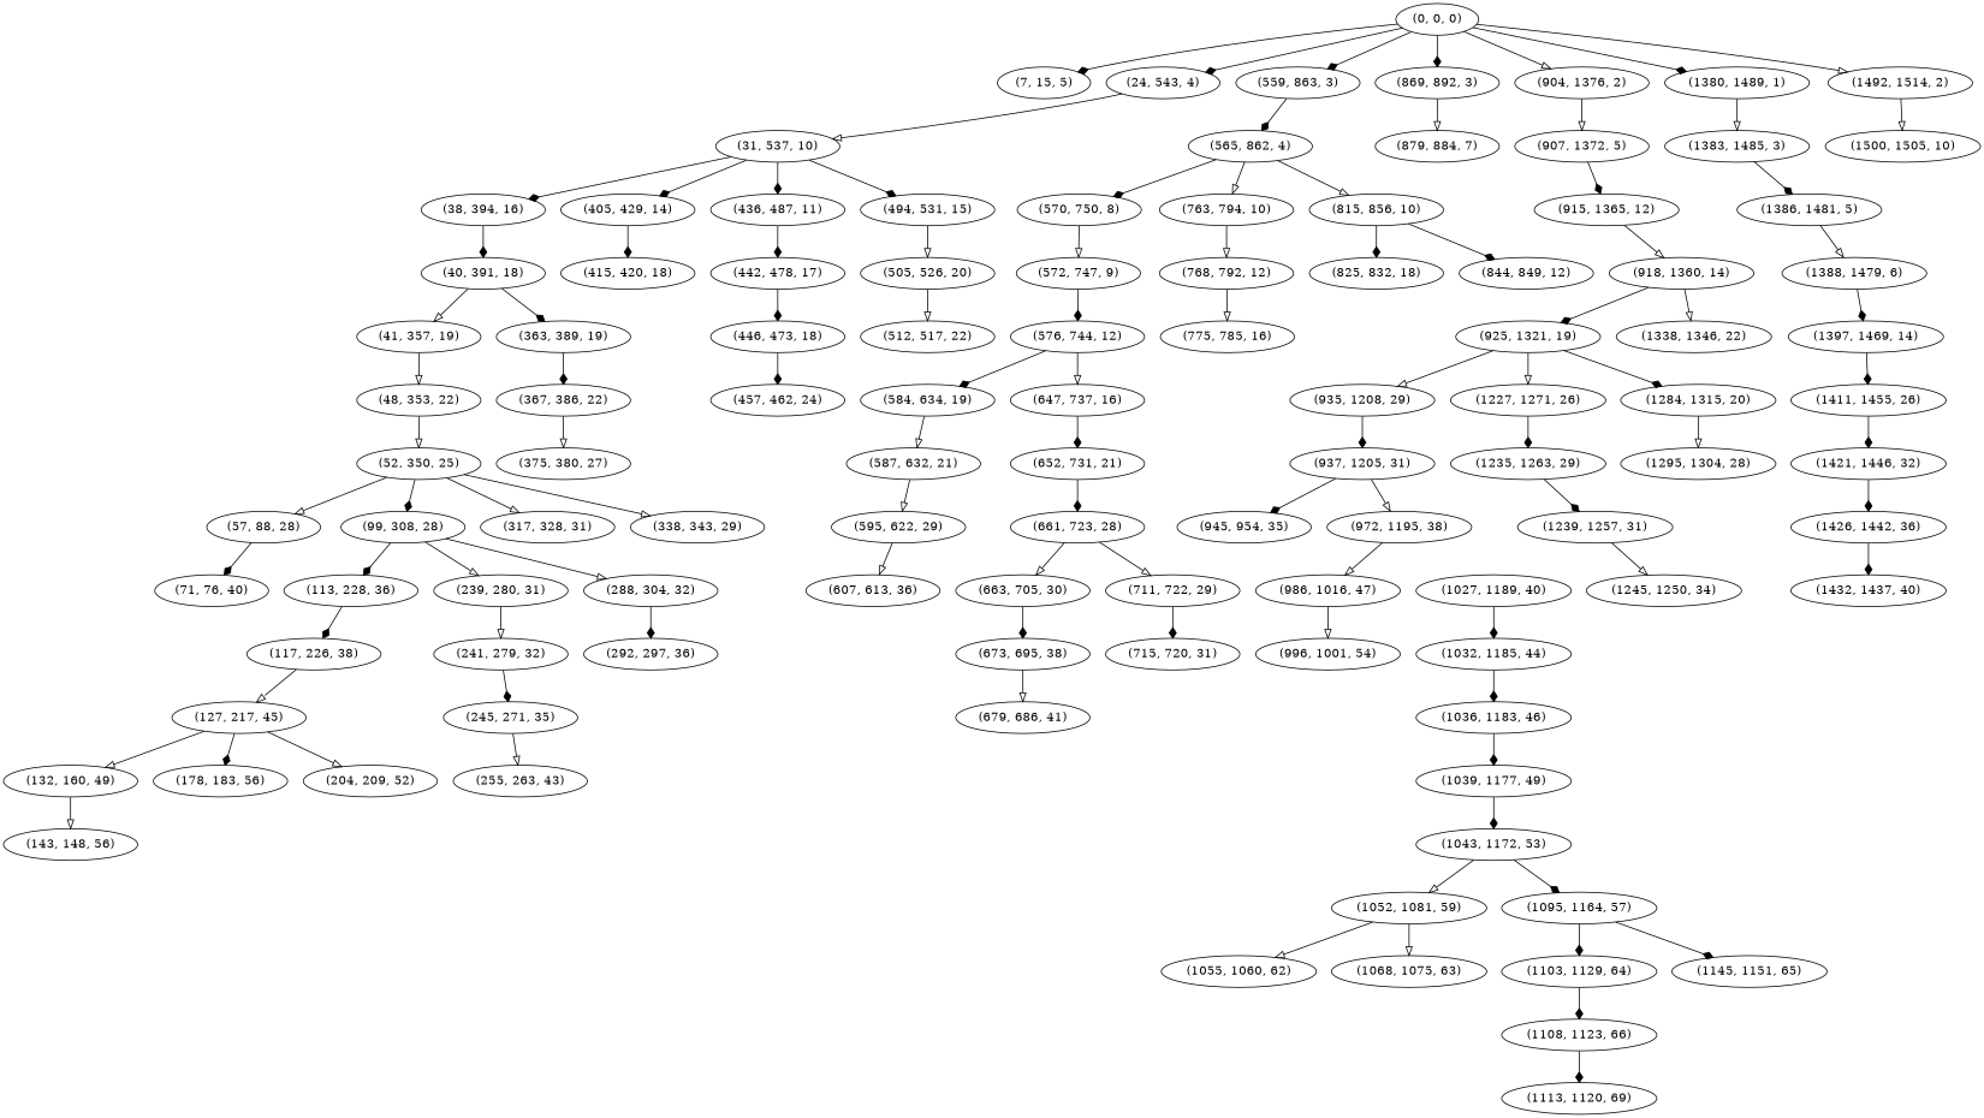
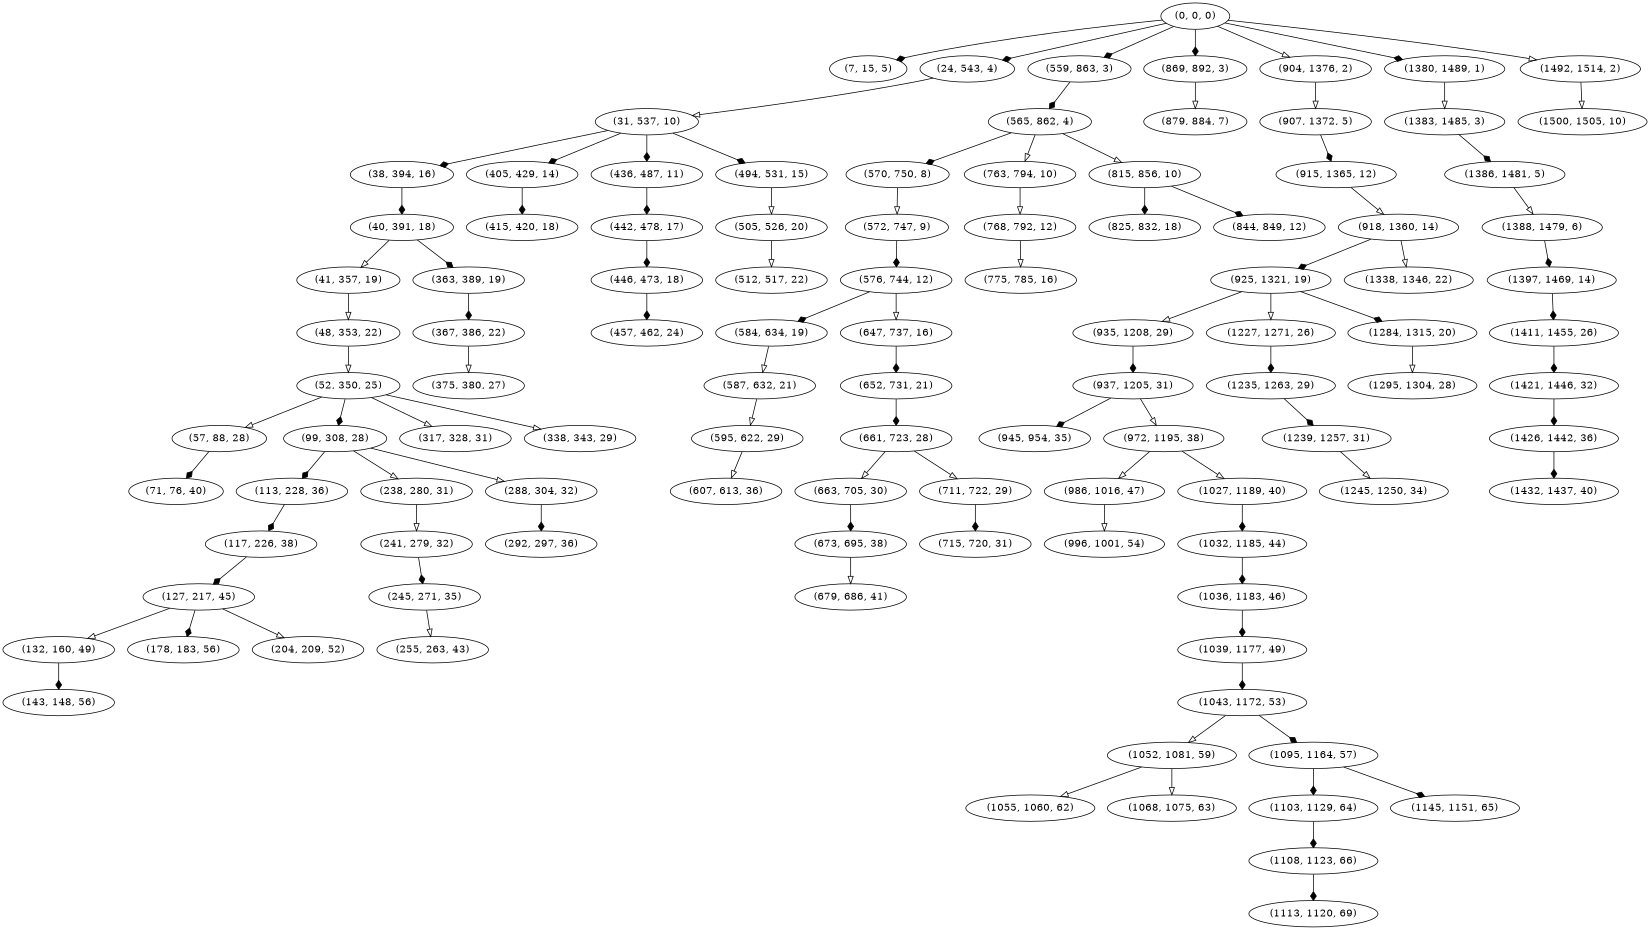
  digraph {
    edge [arrowhead=diamond]
    "(0, 0, 0)"
    "(7, 15, 5)"
    "(24, 543, 4)"
    "(559, 863, 3)"
    "(869, 892, 3)"
    "(904, 1376, 2)"
    "(1380, 1489, 1)"
    "(1492, 1514, 2)"
    "(31, 537, 10)"
    "(565, 862, 4)"
    "(879, 884, 7)"
    "(907, 1372, 5)"
    "(1383, 1485, 3)"
    "(1500, 1505, 10)"
    "(38, 394, 16)"
    "(405, 429, 14)"
    "(436, 487, 11)"
    "(494, 531, 15)"
    "(40, 391, 18)"
    "(415, 420, 18)"
    "(442, 478, 17)"
    "(505, 526, 20)"
    "(41, 357, 19)"
    "(363, 389, 19)"
    "(48, 353, 22)"
    "(367, 386, 22)"
    "(52, 350, 25)"
    "(57, 88, 28)"
    "(99, 308, 28)"
    "(317, 328, 31)"
    "(338, 343, 29)"
    "(71, 76, 40)"
    "(113, 228, 36)"
-   "(238, 280, 31)" [label="(239, 280, 31)"]
+   "(238, 280, 31)"
    "(288, 304, 32)"
    "(117, 226, 38)"
    "(241, 279, 32)"
    "(292, 297, 36)"
    "(127, 217, 45)"
    "(132, 160, 49)"
    "(178, 183, 56)"
    "(204, 209, 52)"
    "(143, 148, 56)"
    "(245, 271, 35)"
    "(255, 263, 43)"
    "(375, 380, 27)"
    "(446, 473, 18)"
    "(457, 462, 24)"
    "(512, 517, 22)"
    "(570, 750, 8)"
    "(763, 794, 10)"
    "(815, 856, 10)"
    "(572, 747, 9)"
    "(768, 792, 12)"
    "(825, 832, 18)"
    "(844, 849, 12)"
    "(576, 744, 12)"
    "(584, 634, 19)"
    "(647, 737, 16)"
    "(587, 632, 21)"
    "(652, 731, 21)"
    "(595, 622, 29)"
    "(607, 613, 36)"
    "(661, 723, 28)"
    "(663, 705, 30)"
    "(711, 722, 29)"
    "(673, 695, 38)"
    "(715, 720, 31)"
    "(679, 686, 41)"
    "(775, 785, 16)"
    "(915, 1365, 12)"
    "(918, 1360, 14)"
    "(925, 1321, 19)"
    "(1338, 1346, 22)"
    "(935, 1208, 29)"
    "(1227, 1271, 26)"
    "(1284, 1315, 20)"
    "(937, 1205, 31)"
    "(1235, 1263, 29)"
    "(1295, 1304, 28)"
    "(945, 954, 35)"
    "(972, 1195, 38)"
    "(986, 1016, 47)"
    "(1027, 1189, 40)"
    "(996, 1001, 54)"
    "(1032, 1185, 44)"
    "(1036, 1183, 46)"
    "(1039, 1177, 49)"
    "(1043, 1172, 53)"
    "(1052, 1081, 59)"
    "(1095, 1164, 57)"
    "(1055, 1060, 62)"
    "(1068, 1075, 63)"
    "(1103, 1129, 64)"
    "(1145, 1151, 65)"
    "(1108, 1123, 66)"
    "(1113, 1120, 69)"
    "(1239, 1257, 31)"
    "(1245, 1250, 34)"
    "(1386, 1481, 5)"
    "(1388, 1479, 6)"
    "(1397, 1469, 14)"
    "(1411, 1455, 26)"
    "(1421, 1446, 32)"
    "(1426, 1442, 36)"
    "(1432, 1437, 40)"
    "(0, 0, 0)" -> "(7, 15, 5)"
    "(0, 0, 0)" -> "(24, 543, 4)"
    "(0, 0, 0)" -> "(559, 863, 3)"
    "(0, 0, 0)" -> "(869, 892, 3)"
    "(0, 0, 0)" -> "(904, 1376, 2)" [arrowhead=onormal]
    "(0, 0, 0)" -> "(1380, 1489, 1)"
    "(0, 0, 0)" -> "(1492, 1514, 2)" [arrowhead=onormal]
    "(24, 543, 4)" -> "(31, 537, 10)" [arrowhead=onormal]
    "(559, 863, 3)" -> "(565, 862, 4)"
    "(869, 892, 3)" -> "(879, 884, 7)" [arrowhead=onormal]
    "(904, 1376, 2)" -> "(907, 1372, 5)" [arrowhead=onormal]
    "(1380, 1489, 1)" -> "(1383, 1485, 3)" [arrowhead=onormal]
    "(1492, 1514, 2)" -> "(1500, 1505, 10)" [arrowhead=onormal]
    "(31, 537, 10)" -> "(38, 394, 16)"
    "(31, 537, 10)" -> "(405, 429, 14)"
    "(31, 537, 10)" -> "(436, 487, 11)"
    "(31, 537, 10)" -> "(494, 531, 15)"
    "(565, 862, 4)" -> "(570, 750, 8)"
    "(565, 862, 4)" -> "(763, 794, 10)" [arrowhead=onormal]
    "(565, 862, 4)" -> "(815, 856, 10)" [arrowhead=onormal]
    "(907, 1372, 5)" -> "(915, 1365, 12)"
    "(1383, 1485, 3)" -> "(1386, 1481, 5)"
    "(38, 394, 16)" -> "(40, 391, 18)"
    "(405, 429, 14)" -> "(415, 420, 18)"
    "(436, 487, 11)" -> "(442, 478, 17)"
    "(494, 531, 15)" -> "(505, 526, 20)" [arrowhead=onormal]
    "(40, 391, 18)" -> "(41, 357, 19)" [arrowhead=onormal]
    "(40, 391, 18)" -> "(363, 389, 19)"
    "(442, 478, 17)" -> "(446, 473, 18)"
    "(505, 526, 20)" -> "(512, 517, 22)" [arrowhead=onormal]
    "(41, 357, 19)" -> "(48, 353, 22)" [arrowhead=onormal]
    "(363, 389, 19)" -> "(367, 386, 22)"
    "(48, 353, 22)" -> "(52, 350, 25)" [arrowhead=onormal]
    "(367, 386, 22)" -> "(375, 380, 27)" [arrowhead=onormal]
    "(52, 350, 25)" -> "(57, 88, 28)" [arrowhead=onormal]
    "(52, 350, 25)" -> "(99, 308, 28)"
    "(52, 350, 25)" -> "(317, 328, 31)" [arrowhead=onormal]
    "(52, 350, 25)" -> "(338, 343, 29)" [arrowhead=onormal]
    "(57, 88, 28)" -> "(71, 76, 40)"
    "(99, 308, 28)" -> "(113, 228, 36)"
    "(99, 308, 28)" -> "(238, 280, 31)" [arrowhead=onormal]
    "(99, 308, 28)" -> "(288, 304, 32)" [arrowhead=onormal]
    "(113, 228, 36)" -> "(117, 226, 38)"
    "(238, 280, 31)" -> "(241, 279, 32)" [arrowhead=onormal]
    "(288, 304, 32)" -> "(292, 297, 36)"
-   "(117, 226, 38)" -> "(127, 217, 45)" [arrowhead=onormal]
+   "(117, 226, 38)" -> "(127, 217, 45)"
    "(241, 279, 32)" -> "(245, 271, 35)"
    "(127, 217, 45)" -> "(132, 160, 49)" [arrowhead=onormal]
    "(127, 217, 45)" -> "(178, 183, 56)"
    "(127, 217, 45)" -> "(204, 209, 52)" [arrowhead=onormal]
-   "(132, 160, 49)" -> "(143, 148, 56)" [arrowhead=onormal]
+   "(132, 160, 49)" -> "(143, 148, 56)"
    "(245, 271, 35)" -> "(255, 263, 43)" [arrowhead=onormal]
    "(446, 473, 18)" -> "(457, 462, 24)"
    "(570, 750, 8)" -> "(572, 747, 9)" [arrowhead=onormal]
    "(763, 794, 10)" -> "(768, 792, 12)" [arrowhead=onormal]
    "(815, 856, 10)" -> "(825, 832, 18)"
    "(815, 856, 10)" -> "(844, 849, 12)"
    "(572, 747, 9)" -> "(576, 744, 12)"
    "(768, 792, 12)" -> "(775, 785, 16)" [arrowhead=onormal]
    "(576, 744, 12)" -> "(584, 634, 19)"
    "(576, 744, 12)" -> "(647, 737, 16)" [arrowhead=onormal]
    "(584, 634, 19)" -> "(587, 632, 21)" [arrowhead=onormal]
    "(647, 737, 16)" -> "(652, 731, 21)"
    "(587, 632, 21)" -> "(595, 622, 29)" [arrowhead=onormal]
    "(652, 731, 21)" -> "(661, 723, 28)"
    "(595, 622, 29)" -> "(607, 613, 36)" [arrowhead=onormal]
    "(661, 723, 28)" -> "(663, 705, 30)" [arrowhead=onormal]
    "(661, 723, 28)" -> "(711, 722, 29)" [arrowhead=onormal]
    "(663, 705, 30)" -> "(673, 695, 38)"
    "(711, 722, 29)" -> "(715, 720, 31)"
    "(673, 695, 38)" -> "(679, 686, 41)" [arrowhead=onormal]
    "(915, 1365, 12)" -> "(918, 1360, 14)" [arrowhead=onormal]
    "(918, 1360, 14)" -> "(925, 1321, 19)"
    "(918, 1360, 14)" -> "(1338, 1346, 22)" [arrowhead=onormal]
    "(925, 1321, 19)" -> "(935, 1208, 29)" [arrowhead=onormal]
    "(925, 1321, 19)" -> "(1227, 1271, 26)" [arrowhead=onormal]
    "(925, 1321, 19)" -> "(1284, 1315, 20)"
    "(935, 1208, 29)" -> "(937, 1205, 31)"
    "(1227, 1271, 26)" -> "(1235, 1263, 29)"
    "(1284, 1315, 20)" -> "(1295, 1304, 28)" [arrowhead=onormal]
    "(937, 1205, 31)" -> "(945, 954, 35)"
    "(937, 1205, 31)" -> "(972, 1195, 38)" [arrowhead=onormal]
    "(1235, 1263, 29)" -> "(1239, 1257, 31)"
    "(972, 1195, 38)" -> "(986, 1016, 47)" [arrowhead=onormal]
+   "(972, 1195, 38)" -> "(1027, 1189, 40)" [arrowhead=onormal]
    "(986, 1016, 47)" -> "(996, 1001, 54)" [arrowhead=onormal]
    "(1027, 1189, 40)" -> "(1032, 1185, 44)"
    "(1032, 1185, 44)" -> "(1036, 1183, 46)"
    "(1036, 1183, 46)" -> "(1039, 1177, 49)"
    "(1039, 1177, 49)" -> "(1043, 1172, 53)"
    "(1043, 1172, 53)" -> "(1052, 1081, 59)" [arrowhead=onormal]
    "(1043, 1172, 53)" -> "(1095, 1164, 57)"
    "(1052, 1081, 59)" -> "(1055, 1060, 62)" [arrowhead=onormal]
    "(1052, 1081, 59)" -> "(1068, 1075, 63)" [arrowhead=onormal]
    "(1095, 1164, 57)" -> "(1103, 1129, 64)"
    "(1095, 1164, 57)" -> "(1145, 1151, 65)"
    "(1103, 1129, 64)" -> "(1108, 1123, 66)"
    "(1108, 1123, 66)" -> "(1113, 1120, 69)"
    "(1239, 1257, 31)" -> "(1245, 1250, 34)" [arrowhead=onormal]
    "(1386, 1481, 5)" -> "(1388, 1479, 6)" [arrowhead=onormal]
    "(1388, 1479, 6)" -> "(1397, 1469, 14)"
    "(1397, 1469, 14)" -> "(1411, 1455, 26)"
    "(1411, 1455, 26)" -> "(1421, 1446, 32)"
    "(1421, 1446, 32)" -> "(1426, 1442, 36)"
    "(1426, 1442, 36)" -> "(1432, 1437, 40)"
  }
